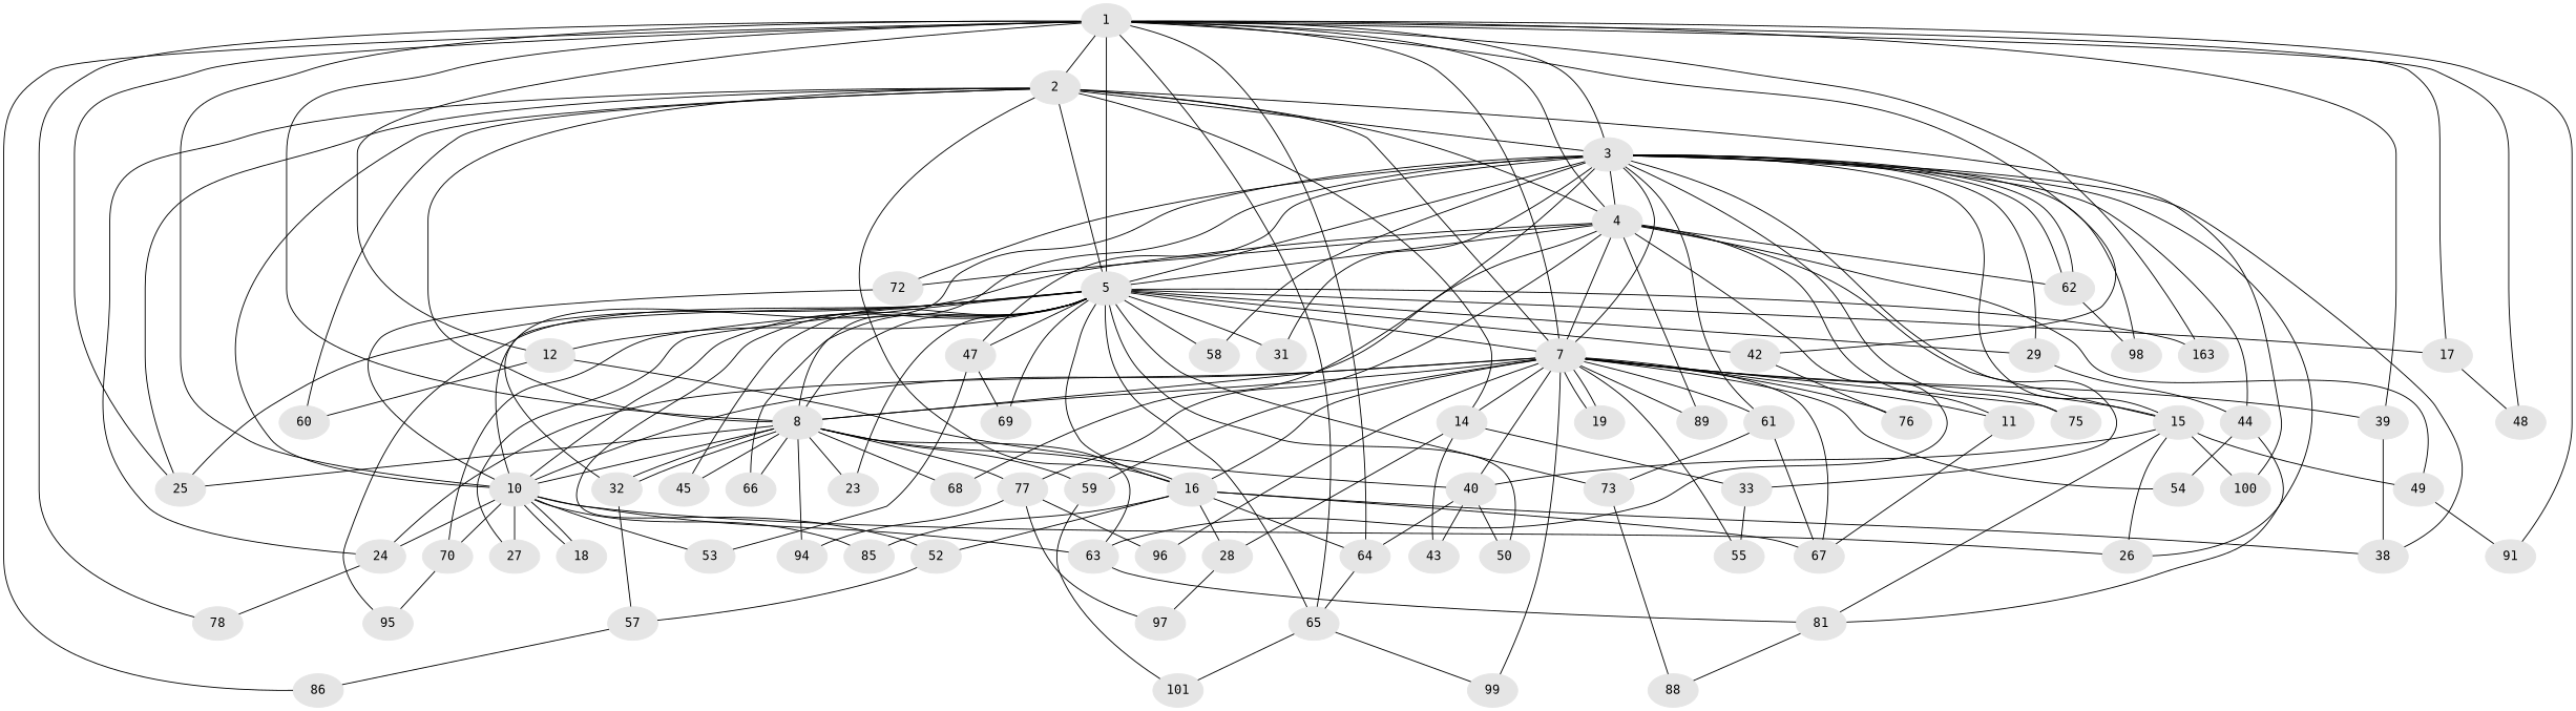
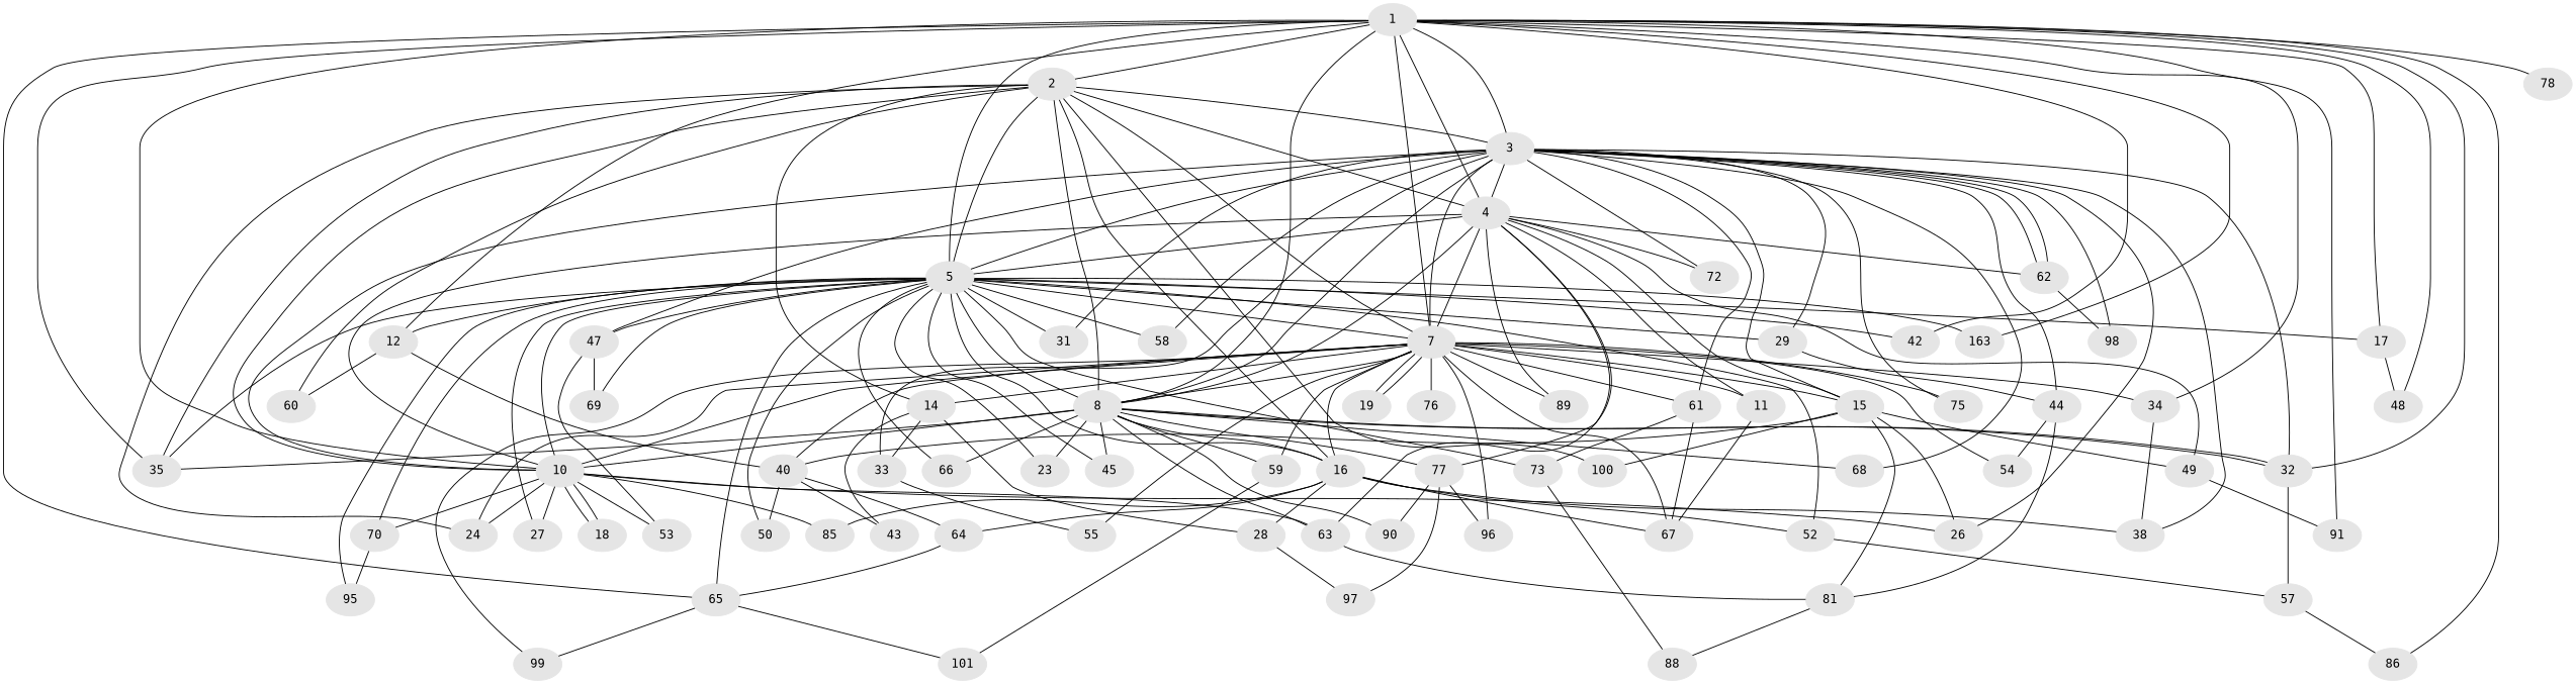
  graph {
    fontname="DejaVu Sans Mono"
    node [color=gray90 fontname="DejaVu Sans Mono" style=filled]
    edge [fontname="DejaVu Sans Mono"]
    1 [super="+6"]
    2 [super="+30"]
    3 [super="+41"]
    4 [super="+22"]
    5 [super="+9"]
    7 [super="+13"]
    8 [super="+35"]
    10 [super="+21"]
    12 [super="+46"]
    17
-   25 [super="+37"]
-   34 [super="+74" label=39]
+   25 [super="+37" label=35]
+   34 [super="+74"]
    42
    48
    64 [super="+92"]
    65 [super="+93"]
    78
    86
    91
    n20 [label=163]
    14 [super="+102"]
    16 [super="+20"]
    24 [super="+56"]
    60
    100
    15 [super="+36"]
    26 [super="+94"]
    29
    31
    32 [super="+39"]
    33
    38
    44 [super="+84"]
    47
    58
    61
    62 [super="+87"]
    68
    72
    75
    98
    11 [super="+80"]
    49
    63 [super="+79"]
    77 [super="+83"]
    89
    23
    27
    45
    50
    52
    66
    69
    70 [super="+82"]
    73
    95
    19
    40
    54
    55
    59
    67 [super="+71"]
    76
    96
    99
-   90 [label=94]
+   90
    18
    53
    85
    101
    28
    43
    81
    57
    97
    88
    1 -- 2 [weight=2]
    1 -- 3 [weight=2]
    1 -- 4 [weight=2]
    1 -- 5 [weight=4]
    1 -- 7 [weight=2]
    1 -- 8 [weight=2]
    1 -- 10 [weight=3]
    1 -- 12
    1 -- 17
    1 -- 25
    1 -- 34
    1 -- 42
    1 -- 48
-   1 -- 64
+   1 -- 32
    1 -- 65
    1 -- 78
    1 -- 86
    1 -- 91
    1 -- n20
    2 -- 3 [weight=2]
    2 -- 4
    2 -- 5 [weight=2]
    2 -- 7 [weight=2]
    2 -- 8
    2 -- 10
    2 -- 25
    2 -- 14 [weight=2]
    2 -- 16
    2 -- 24
    2 -- 60
    2 -- 100
    3 -- 4
    3 -- 5 [weight=2]
    3 -- 7
    3 -- 8
-   72 -- 10
+   3 -- 10
    3 -- 15
    3 -- 26
    3 -- 29
    3 -- 31
    3 -- 32
    3 -- 33
    3 -- 38
    3 -- 44
    3 -- 47
    3 -- 58
    3 -- 61
    3 -- 62
    3 -- 62
    3 -- 68
    3 -- 72
    3 -- 75
    3 -- 98
    4 -- 5 [weight=2]
    4 -- 7
    4 -- 8
    4 -- 10 [weight=2]
    4 -- 15
    4 -- 62
    4 -- 72
    4 -- 11
    4 -- 49
    4 -- 63
    4 -- 77
    4 -- 89
    5 -- 7 [weight=2]
    5 -- 8 [weight=2]
    5 -- 10 [weight=2]
    5 -- 12
    5 -- 17
    5 -- 25
    5 -- 42
    5 -- 65
    5 -- n20
    5 -- 16
    5 -- 29
    5 -- 31
    5 -- 47
    5 -- 58
    5 -- 23
    5 -- 27
    5 -- 45
    5 -- 50
    5 -- 52
    5 -- 66
    5 -- 69
    5 -- 70
    5 -- 73
    5 -- 95
    7 -- 8
    7 -- 10
    7 -- 34
    7 -- 14
    7 -- 16
    7 -- 24
    7 -- 15
    7 -- 61
    7 -- 75
    7 -- 11
    7 -- 89
    7 -- 19
    7 -- 19
    7 -- 40
    7 -- 54
    7 -- 55
    7 -- 59
    7 -- 67
    7 -- 76
    7 -- 96
    7 -- 99
    8 -- 10
    8 -- 25
    8 -- 16
    8 -- 32
    8 -- 32
    8 -- 68
    8 -- 63
    8 -- 77 [weight=2]
    8 -- 23
    8 -- 45
    8 -- 66
    8 -- 59
    8 -- 90
    10 -- 24
    10 -- 26
    10 -- 63
    10 -- 27
    10 -- 70
    10 -- 18
    10 -- 18
    10 -- 53
    10 -- 85
    12 -- 60
    12 -- 40
    17 -- 48
    34 -- 38
-   42 -- 76
    64 -- 65
    65 -- 99
    65 -- 101
    14 -- 33
    14 -- 28
    14 -- 43
    16 -- 64
    16 -- 38
    16 -- 52
    16 -- 67
    16 -- 85
    16 -- 28
-   24 -- 78
    15 -- 100
    15 -- 26
    15 -- 49
    15 -- 40
    15 -- 81
    29 -- 44
    32 -- 57
    33 -- 55
    44 -- 54
    44 -- 81
    47 -- 69
    47 -- 53
    61 -- 73
    61 -- 67
    62 -- 98
    11 -- 67
    49 -- 91
    63 -- 81
    77 -- 96
    77 -- 90
    77 -- 97
    52 -- 57
    70 -- 95
    73 -- 88
    40 -- 64
    40 -- 50
    40 -- 43
    59 -- 101
    28 -- 97
    81 -- 88
    57 -- 86
  }
